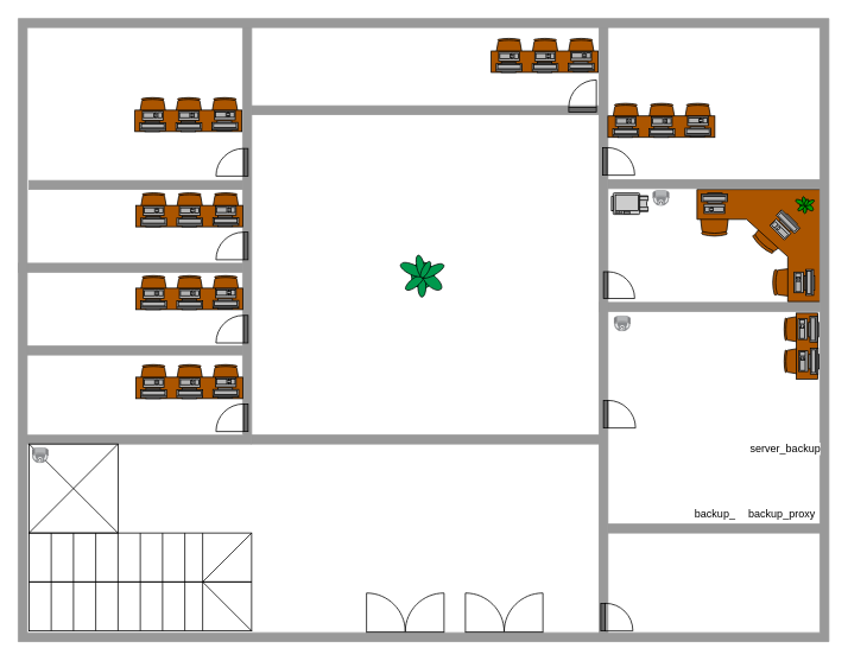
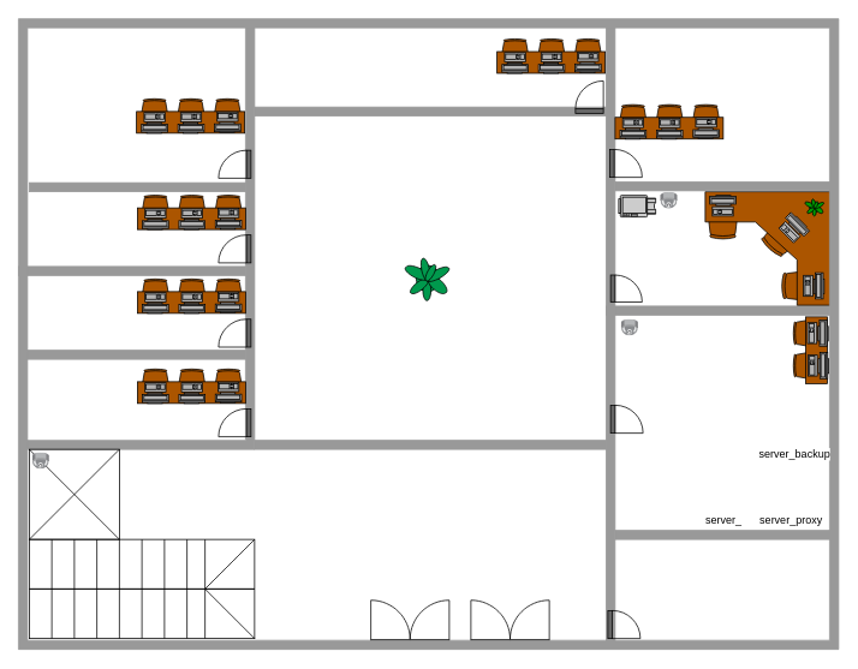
  <mxCell id="0" />
  <mxCell id="1" parent="0" />
  <mxCell id="2" value="" style="verticalLabelPosition=bottom;html=1;verticalAlign=top;align=center;shape=mxgraph.floorplan.office_chair;shadow=0;strokeColor=#000000;fillColor=#AB5500;direction=north;" vertex="1" parent="1"><mxGeometry x="879.5" y="390" width="23" height="30" as="geometry" /></mxCell>
  <mxCell id="3" value="" style="verticalLabelPosition=bottom;html=1;verticalAlign=top;align=center;shape=mxgraph.floorplan.wall;fillColor=#999999;strokeColor=#999999;" vertex="1" parent="1"><mxGeometry x="672" y="339" width="248" height="10" as="geometry" /></mxCell>
  <mxCell id="4" value="" style="verticalLabelPosition=bottom;html=1;verticalAlign=top;align=center;shape=mxgraph.floorplan.office_chair;shadow=0;strokeColor=#000000;fillColor=#AB5500;" vertex="1" parent="1"><mxGeometry x="157" y="408.5" width="30" height="23" as="geometry" /></mxCell>
  <mxCell id="5" value="" style="verticalLabelPosition=bottom;html=1;verticalAlign=top;align=center;shape=mxgraph.floorplan.office_chair;shadow=0;strokeColor=#000000;fillColor=#AB5500;" vertex="1" parent="1"><mxGeometry x="197.5" y="408.5" width="30" height="23" as="geometry" /></mxCell>
  <mxCell id="6" value="" style="verticalLabelPosition=bottom;html=1;verticalAlign=top;align=center;shape=mxgraph.floorplan.office_chair;shadow=0;strokeColor=#000000;fillColor=#AB5500;rotation=-90;direction=north;" vertex="1" parent="1"><mxGeometry x="782.5" y="229" width="38" height="34" as="geometry" /></mxCell>
  <mxCell id="7" value="" style="verticalLabelPosition=bottom;html=1;verticalAlign=top;align=center;shape=mxgraph.floorplan.office_chair;shadow=0;strokeColor=#000000;fillColor=#AB5500;rotation=-90;direction=east;" vertex="1" parent="1"><mxGeometry x="868.5" y="297.5" width="34" height="38" as="geometry" /></mxCell>
  <mxCell id="8" value="" style="verticalLabelPosition=bottom;html=1;verticalAlign=top;align=center;shape=mxgraph.floorplan.desk_corner;strokeColor=#000000;fillColor=#AB5500;direction=south;" vertex="1" parent="1"><mxGeometry x="782" y="212" width="139" height="126" as="geometry" /></mxCell>
  <mxCell id="9" value="" style="verticalLabelPosition=bottom;html=1;verticalAlign=top;align=center;shape=mxgraph.floorplan.wallCorner;fillColor=#999999;direction=west;strokeColor=#999999;" vertex="1" parent="1"><mxGeometry x="22" y="28" width="260" height="470" as="geometry" /></mxCell>
  <mxCell id="10" value="" style="verticalLabelPosition=bottom;html=1;verticalAlign=top;align=center;shape=mxgraph.floorplan.wall;fillColor=#999999;direction=south;strokeColor=#999999;" vertex="1" parent="1"><mxGeometry x="672" y="28" width="10" height="690" as="geometry" /></mxCell>
  <mxCell id="11" value="" style="verticalLabelPosition=bottom;html=1;verticalAlign=top;align=center;shape=mxgraph.floorplan.wall;fillColor=#999999;strokeColor=#999999;" vertex="1" parent="1"><mxGeometry x="282" y="488" width="390" height="10" as="geometry" /></mxCell>
  <mxCell id="12" value="" style="verticalLabelPosition=bottom;html=1;verticalAlign=top;align=center;shape=mxgraph.floorplan.wall;fillColor=#999999;strokeColor=#999999;" vertex="1" parent="1"><mxGeometry x="282" y="118" width="390" height="10" as="geometry" /></mxCell>
  <mxCell id="13" value="" style="verticalLabelPosition=bottom;html=1;verticalAlign=top;align=center;shape=mxgraph.floorplan.wall;fillColor=#999999;strokeColor=#999999;" vertex="1" parent="1"><mxGeometry x="682" y="201" width="240" height="10" as="geometry" /></mxCell>
  <mxCell id="14" value="" style="verticalLabelPosition=bottom;html=1;verticalAlign=top;align=center;shape=mxgraph.floorplan.wall;fillColor=#999999;strokeColor=#999999;" vertex="1" parent="1"><mxGeometry x="682" y="588" width="240" height="10" as="geometry" /></mxCell>
  <mxCell id="15" value="" style="verticalLabelPosition=bottom;html=1;verticalAlign=top;align=center;shape=mxgraph.floorplan.wall;fillColor=#999999;strokeColor=#999999;" vertex="1" parent="1"><mxGeometry x="22" y="388" width="250" height="10" as="geometry" /></mxCell>
  <mxCell id="16" value="" style="verticalLabelPosition=bottom;html=1;verticalAlign=top;align=center;shape=mxgraph.floorplan.wall;fillColor=#999999;strokeColor=#999999;" vertex="1" parent="1"><mxGeometry x="20" y="295" width="252" height="10" as="geometry" /></mxCell>
  <mxCell id="17" value="" style="verticalLabelPosition=bottom;html=1;verticalAlign=top;align=center;shape=mxgraph.floorplan.wall;fillColor=#999999;strokeColor=#999999;" vertex="1" parent="1"><mxGeometry x="32" y="202" width="240" height="10" as="geometry" /></mxCell>
  <mxCell id="18" value="" style="verticalLabelPosition=bottom;html=1;verticalAlign=top;align=center;shape=mxgraph.floorplan.stairsRest;strokeColor=#000000;fillColor=none;" vertex="1" parent="1"><mxGeometry x="32" y="598" width="250" height="110" as="geometry" /></mxCell>
  <mxCell id="19" value="" style="verticalLabelPosition=bottom;html=1;verticalAlign=top;align=center;shape=mxgraph.floorplan.elevator;strokeColor=#000000;fillColor=none;" vertex="1" parent="1"><mxGeometry x="32" y="498" width="100" height="100" as="geometry" /></mxCell>
  <mxCell id="20" value="" style="verticalLabelPosition=bottom;html=1;verticalAlign=top;align=center;shape=mxgraph.floorplan.doorDouble;aspect=fixed;strokeColor=#000000;fillColor=#4D4D4D;rotation=180;" vertex="1" parent="1"><mxGeometry x="411" y="668" width="87" height="46" as="geometry" /></mxCell>
  <mxCell id="21" value="" style="verticalLabelPosition=bottom;html=1;verticalAlign=top;align=center;shape=mxgraph.floorplan.doorDouble;aspect=fixed;strokeColor=#000000;fillColor=#4D4D4D;rotation=180;" vertex="1" parent="1"><mxGeometry x="522" y="668" width="87" height="46" as="geometry" /></mxCell>
  <mxCell id="22" value="" style="verticalLabelPosition=bottom;html=1;verticalAlign=top;align=center;shape=mxgraph.floorplan.doorLeft;aspect=fixed;strokeColor=#000000;fillColor=#666666;rotation=-90;" vertex="1" parent="1"><mxGeometry x="675" y="676" width="31" height="33" as="geometry" /></mxCell>
  <mxCell id="23" value="" style="verticalLabelPosition=bottom;html=1;verticalAlign=top;align=center;shape=mxgraph.floorplan.doorLeft;aspect=fixed;strokeColor=#000000;fillColor=#666666;rotation=-90;" vertex="1" parent="1"><mxGeometry x="678" y="448" width="31" height="33" as="geometry" /></mxCell>
  <mxCell id="24" value="" style="verticalLabelPosition=bottom;html=1;verticalAlign=top;align=center;shape=mxgraph.floorplan.doorLeft;aspect=fixed;strokeColor=#000000;fillColor=#666666;rotation=-90;" vertex="1" parent="1"><mxGeometry x="678" y="303.5" width="30" height="32" as="geometry" /></mxCell>
  <mxCell id="25" value="" style="verticalLabelPosition=bottom;html=1;verticalAlign=top;align=center;shape=mxgraph.floorplan.doorLeft;aspect=fixed;strokeColor=#000000;fillColor=#666666;rotation=-90;" vertex="1" parent="1"><mxGeometry x="677" y="164" width="31" height="33" as="geometry" /></mxCell>
  <mxCell id="26" value="" style="verticalLabelPosition=bottom;html=1;verticalAlign=top;align=center;shape=mxgraph.floorplan.doorRight;aspect=fixed;strokeColor=#000000;fillColor=#666666;rotation=90;" vertex="1" parent="1"><mxGeometry x="246" y="165" width="31" height="33" as="geometry" /></mxCell>
  <mxCell id="27" value="" style="verticalLabelPosition=bottom;html=1;verticalAlign=top;align=center;shape=mxgraph.floorplan.doorRight;aspect=fixed;strokeColor=#000000;fillColor=#666666;rotation=90;" vertex="1" parent="1"><mxGeometry x="246" y="259" width="31" height="33" as="geometry" /></mxCell>
  <mxCell id="28" value="" style="verticalLabelPosition=bottom;html=1;verticalAlign=top;align=center;shape=mxgraph.floorplan.doorRight;aspect=fixed;strokeColor=#000000;fillColor=#666666;rotation=90;" vertex="1" parent="1"><mxGeometry x="246" y="352.5" width="31" height="33" as="geometry" /></mxCell>
  <mxCell id="29" value="" style="verticalLabelPosition=bottom;html=1;verticalAlign=top;align=center;shape=mxgraph.floorplan.doorRight;aspect=fixed;strokeColor=#000000;fillColor=#666666;rotation=90;" vertex="1" parent="1"><mxGeometry x="246" y="452" width="31" height="33" as="geometry" /></mxCell>
  <mxCell id="30" value="" style="verticalLabelPosition=bottom;html=1;verticalAlign=top;align=center;shape=mxgraph.floorplan.doorLeft;aspect=fixed;strokeColor=#000000;fillColor=#666666;rotation=-180;" vertex="1" parent="1"><mxGeometry x="638" y="92" width="31" height="33" as="geometry" /></mxCell>
  <mxCell id="31" value="" style="verticalLabelPosition=bottom;html=1;verticalAlign=top;align=center;shape=mxgraph.floorplan.copier;strokeColor=#000000;fillColor=#CCCCCC;" vertex="1" parent="1"><mxGeometry x="686" y="216" width="41" height="24" as="geometry" /></mxCell>
  <mxCell id="32" value="" style="verticalLabelPosition=bottom;html=1;verticalAlign=top;align=center;shape=mxgraph.floorplan.plant;strokeColor=#000000;fillColor=#00994D;" vertex="1" parent="1"><mxGeometry x="452" y="283" width="40" height="50" as="geometry" /></mxCell>
  <mxCell id="33" value="" style="verticalLabelPosition=bottom;html=1;verticalAlign=top;align=center;shape=mxgraph.floorplan.office_chair;shadow=0;strokeColor=#000000;fillColor=#AB5500;" vertex="1" parent="1"><mxGeometry x="238" y="408.5" width="30" height="23" as="geometry" /></mxCell>
  <mxCell id="34" value="" style="shape=rect;shadow=0;strokeColor=#000000;fillColor=#AB5500;direction=west;" vertex="1" parent="1"><mxGeometry x="152" y="423" width="120" height="24" as="geometry" /></mxCell>
  <mxCell id="35" value="" style="verticalLabelPosition=bottom;html=1;verticalAlign=top;align=center;shape=mxgraph.floorplan.workstation;shadow=0;flipV=1;strokeColor=#000000;fillColor=#B3B3B3;direction=south;rotation=90;" vertex="1" parent="1"><mxGeometry x="160.5" y="421" width="23" height="29" as="geometry" /></mxCell>
  <mxCell id="36" value="" style="verticalLabelPosition=bottom;html=1;verticalAlign=top;align=center;shape=mxgraph.floorplan.workstation;shadow=0;flipV=1;strokeColor=#000000;fillColor=#B3B3B3;direction=south;rotation=90;" vertex="1" parent="1"><mxGeometry x="201" y="421" width="23" height="29" as="geometry" /></mxCell>
  <mxCell id="37" value="" style="verticalLabelPosition=bottom;html=1;verticalAlign=top;align=center;shape=mxgraph.floorplan.workstation;shadow=0;flipV=1;strokeColor=#000000;fillColor=#B3B3B3;direction=south;rotation=90;" vertex="1" parent="1"><mxGeometry x="241.5" y="420.5" width="23" height="29" as="geometry" /></mxCell>
  <mxCell id="38" value="" style="verticalLabelPosition=bottom;html=1;verticalAlign=top;align=center;shape=mxgraph.floorplan.workstation;shadow=0;flipV=1;strokeColor=#000000;fillColor=#B3B3B3;direction=west;rotation=90;" vertex="1" parent="1"><mxGeometry x="888" y="305" width="29" height="23" as="geometry" /></mxCell>
  <mxCell id="39" value="" style="verticalLabelPosition=bottom;html=1;verticalAlign=top;align=center;shape=mxgraph.floorplan.workstation;shadow=0;flipV=1;strokeColor=#000000;fillColor=#B3B3B3;direction=north;rotation=90;" vertex="1" parent="1"><mxGeometry x="790" y="213" width="23" height="29" as="geometry" /></mxCell>
  <mxCell id="40" value="" style="verticalLabelPosition=bottom;html=1;verticalAlign=top;align=center;shape=mxgraph.floorplan.workstation;shadow=0;flipV=1;strokeColor=#000000;fillColor=#B3B3B3;direction=north;rotation=135;" vertex="1" parent="1"><mxGeometry x="868.5" y="238" width="23" height="29" as="geometry" /></mxCell>
  <mxCell id="41" value="" style="verticalLabelPosition=bottom;html=1;verticalAlign=top;align=center;shape=mxgraph.floorplan.plant;strokeColor=#000000;fillColor=#009900;" vertex="1" parent="1"><mxGeometry x="893.5" y="219" width="18" height="20" as="geometry" /></mxCell>
  <mxCell id="42" value="" style="verticalLabelPosition=bottom;html=1;verticalAlign=top;align=center;shape=mxgraph.floorplan.office_chair;shadow=0;strokeColor=#000000;fillColor=#AB5500;" vertex="1" parent="1"><mxGeometry x="157" y="308.5" width="30" height="23" as="geometry" /></mxCell>
  <mxCell id="43" value="" style="verticalLabelPosition=bottom;html=1;verticalAlign=top;align=center;shape=mxgraph.floorplan.office_chair;shadow=0;strokeColor=#000000;fillColor=#AB5500;" vertex="1" parent="1"><mxGeometry x="197.5" y="308.5" width="30" height="23" as="geometry" /></mxCell>
  <mxCell id="44" value="" style="verticalLabelPosition=bottom;html=1;verticalAlign=top;align=center;shape=mxgraph.floorplan.office_chair;shadow=0;strokeColor=#000000;fillColor=#AB5500;" vertex="1" parent="1"><mxGeometry x="238" y="308.5" width="30" height="23" as="geometry" /></mxCell>
  <mxCell id="45" value="" style="shape=rect;shadow=0;strokeColor=#000000;fillColor=#AB5500;direction=west;" vertex="1" parent="1"><mxGeometry x="152" y="323" width="120" height="24" as="geometry" /></mxCell>
  <mxCell id="46" value="" style="verticalLabelPosition=bottom;html=1;verticalAlign=top;align=center;shape=mxgraph.floorplan.workstation;shadow=0;flipV=1;strokeColor=#000000;fillColor=#B3B3B3;direction=south;rotation=90;" vertex="1" parent="1"><mxGeometry x="160.5" y="321" width="23" height="29" as="geometry" /></mxCell>
  <mxCell id="47" value="" style="verticalLabelPosition=bottom;html=1;verticalAlign=top;align=center;shape=mxgraph.floorplan.workstation;shadow=0;flipV=1;strokeColor=#000000;fillColor=#B3B3B3;direction=south;rotation=90;" vertex="1" parent="1"><mxGeometry x="201" y="321" width="23" height="29" as="geometry" /></mxCell>
  <mxCell id="48" value="" style="verticalLabelPosition=bottom;html=1;verticalAlign=top;align=center;shape=mxgraph.floorplan.workstation;shadow=0;flipV=1;strokeColor=#000000;fillColor=#B3B3B3;direction=south;rotation=90;" vertex="1" parent="1"><mxGeometry x="241.5" y="320.5" width="23" height="29" as="geometry" /></mxCell>
  <mxCell id="49" value="" style="verticalLabelPosition=bottom;html=1;verticalAlign=top;align=center;shape=mxgraph.floorplan.office_chair;shadow=0;strokeColor=#000000;fillColor=#AB5500;" vertex="1" parent="1"><mxGeometry x="157" y="215.5" width="30" height="23" as="geometry" /></mxCell>
  <mxCell id="50" value="" style="verticalLabelPosition=bottom;html=1;verticalAlign=top;align=center;shape=mxgraph.floorplan.office_chair;shadow=0;strokeColor=#000000;fillColor=#AB5500;" vertex="1" parent="1"><mxGeometry x="197.5" y="215.5" width="30" height="23" as="geometry" /></mxCell>
  <mxCell id="51" value="" style="verticalLabelPosition=bottom;html=1;verticalAlign=top;align=center;shape=mxgraph.floorplan.office_chair;shadow=0;strokeColor=#000000;fillColor=#AB5500;" vertex="1" parent="1"><mxGeometry x="238" y="215.5" width="30" height="23" as="geometry" /></mxCell>
  <mxCell id="52" value="" style="shape=rect;shadow=0;strokeColor=#000000;fillColor=#AB5500;direction=west;" vertex="1" parent="1"><mxGeometry x="152" y="230" width="120" height="24" as="geometry" /></mxCell>
  <mxCell id="53" value="" style="verticalLabelPosition=bottom;html=1;verticalAlign=top;align=center;shape=mxgraph.floorplan.workstation;shadow=0;flipV=1;strokeColor=#000000;fillColor=#B3B3B3;direction=south;rotation=90;" vertex="1" parent="1"><mxGeometry x="160.5" y="228" width="23" height="29" as="geometry" /></mxCell>
  <mxCell id="54" value="" style="verticalLabelPosition=bottom;html=1;verticalAlign=top;align=center;shape=mxgraph.floorplan.workstation;shadow=0;flipV=1;strokeColor=#000000;fillColor=#B3B3B3;direction=south;rotation=90;" vertex="1" parent="1"><mxGeometry x="201" y="228" width="23" height="29" as="geometry" /></mxCell>
  <mxCell id="55" value="" style="verticalLabelPosition=bottom;html=1;verticalAlign=top;align=center;shape=mxgraph.floorplan.workstation;shadow=0;flipV=1;strokeColor=#000000;fillColor=#B3B3B3;direction=south;rotation=90;" vertex="1" parent="1"><mxGeometry x="241.5" y="227.5" width="23" height="29" as="geometry" /></mxCell>
  <mxCell id="56" value="" style="verticalLabelPosition=bottom;html=1;verticalAlign=top;align=center;shape=mxgraph.floorplan.office_chair;shadow=0;strokeColor=#000000;fillColor=#AB5500;" vertex="1" parent="1"><mxGeometry x="156" y="108.5" width="30" height="23" as="geometry" /></mxCell>
  <mxCell id="57" value="" style="verticalLabelPosition=bottom;html=1;verticalAlign=top;align=center;shape=mxgraph.floorplan.office_chair;shadow=0;strokeColor=#000000;fillColor=#AB5500;" vertex="1" parent="1"><mxGeometry x="196.5" y="108.5" width="30" height="23" as="geometry" /></mxCell>
  <mxCell id="58" value="" style="verticalLabelPosition=bottom;html=1;verticalAlign=top;align=center;shape=mxgraph.floorplan.office_chair;shadow=0;strokeColor=#000000;fillColor=#AB5500;" vertex="1" parent="1"><mxGeometry x="237" y="108.5" width="30" height="23" as="geometry" /></mxCell>
  <mxCell id="59" value="" style="shape=rect;shadow=0;strokeColor=#000000;fillColor=#AB5500;direction=west;" vertex="1" parent="1"><mxGeometry x="151" y="123" width="120" height="24" as="geometry" /></mxCell>
  <mxCell id="60" value="" style="verticalLabelPosition=bottom;html=1;verticalAlign=top;align=center;shape=mxgraph.floorplan.workstation;shadow=0;flipV=1;strokeColor=#000000;fillColor=#B3B3B3;direction=south;rotation=90;" vertex="1" parent="1"><mxGeometry x="159.5" y="121" width="23" height="29" as="geometry" /></mxCell>
  <mxCell id="61" value="" style="verticalLabelPosition=bottom;html=1;verticalAlign=top;align=center;shape=mxgraph.floorplan.workstation;shadow=0;flipV=1;strokeColor=#000000;fillColor=#B3B3B3;direction=south;rotation=90;" vertex="1" parent="1"><mxGeometry x="200" y="121" width="23" height="29" as="geometry" /></mxCell>
  <mxCell id="62" value="" style="verticalLabelPosition=bottom;html=1;verticalAlign=top;align=center;shape=mxgraph.floorplan.workstation;shadow=0;flipV=1;strokeColor=#000000;fillColor=#B3B3B3;direction=south;rotation=90;" vertex="1" parent="1"><mxGeometry x="240.5" y="120.5" width="23" height="29" as="geometry" /></mxCell>
  <mxCell id="63" value="" style="verticalLabelPosition=bottom;html=1;verticalAlign=top;align=center;shape=mxgraph.floorplan.office_chair;shadow=0;strokeColor=#000000;fillColor=#AB5500;" vertex="1" parent="1"><mxGeometry x="556" y="42" width="30" height="23" as="geometry" /></mxCell>
  <mxCell id="64" value="" style="verticalLabelPosition=bottom;html=1;verticalAlign=top;align=center;shape=mxgraph.floorplan.office_chair;shadow=0;strokeColor=#000000;fillColor=#AB5500;" vertex="1" parent="1"><mxGeometry x="596.5" y="42" width="30" height="23" as="geometry" /></mxCell>
  <mxCell id="65" value="" style="verticalLabelPosition=bottom;html=1;verticalAlign=top;align=center;shape=mxgraph.floorplan.office_chair;shadow=0;strokeColor=#000000;fillColor=#AB5500;" vertex="1" parent="1"><mxGeometry x="637" y="42" width="30" height="23" as="geometry" /></mxCell>
  <mxCell id="66" value="" style="shape=rect;shadow=0;strokeColor=#000000;fillColor=#AB5500;direction=west;" vertex="1" parent="1"><mxGeometry x="551" y="56.5" width="120" height="24" as="geometry" /></mxCell>
  <mxCell id="67" value="" style="verticalLabelPosition=bottom;html=1;verticalAlign=top;align=center;shape=mxgraph.floorplan.workstation;shadow=0;flipV=1;strokeColor=#000000;fillColor=#B3B3B3;direction=south;rotation=90;" vertex="1" parent="1"><mxGeometry x="559.5" y="54.5" width="23" height="29" as="geometry" /></mxCell>
  <mxCell id="68" value="" style="verticalLabelPosition=bottom;html=1;verticalAlign=top;align=center;shape=mxgraph.floorplan.workstation;shadow=0;flipV=1;strokeColor=#000000;fillColor=#B3B3B3;direction=south;rotation=90;" vertex="1" parent="1"><mxGeometry x="600" y="54.5" width="23" height="29" as="geometry" /></mxCell>
  <mxCell id="69" value="" style="verticalLabelPosition=bottom;html=1;verticalAlign=top;align=center;shape=mxgraph.floorplan.workstation;shadow=0;flipV=1;strokeColor=#000000;fillColor=#B3B3B3;direction=south;rotation=90;" vertex="1" parent="1"><mxGeometry x="640.5" y="54" width="23" height="29" as="geometry" /></mxCell>
  <mxCell id="70" value="" style="verticalLabelPosition=bottom;html=1;verticalAlign=top;align=center;shape=mxgraph.floorplan.office_chair;shadow=0;strokeColor=#000000;fillColor=#AB5500;" vertex="1" parent="1"><mxGeometry x="687" y="115" width="30" height="23" as="geometry" /></mxCell>
  <mxCell id="71" value="" style="verticalLabelPosition=bottom;html=1;verticalAlign=top;align=center;shape=mxgraph.floorplan.office_chair;shadow=0;strokeColor=#000000;fillColor=#AB5500;" vertex="1" parent="1"><mxGeometry x="727.5" y="115" width="30" height="23" as="geometry" /></mxCell>
  <mxCell id="72" value="" style="verticalLabelPosition=bottom;html=1;verticalAlign=top;align=center;shape=mxgraph.floorplan.office_chair;shadow=0;strokeColor=#000000;fillColor=#AB5500;" vertex="1" parent="1"><mxGeometry x="768" y="115" width="30" height="23" as="geometry" /></mxCell>
  <mxCell id="73" value="" style="shape=rect;shadow=0;strokeColor=#000000;fillColor=#AB5500;direction=west;" vertex="1" parent="1"><mxGeometry x="682" y="129.5" width="120" height="24" as="geometry" /></mxCell>
  <mxCell id="74" value="" style="verticalLabelPosition=bottom;html=1;verticalAlign=top;align=center;shape=mxgraph.floorplan.workstation;shadow=0;flipV=1;strokeColor=#000000;fillColor=#B3B3B3;direction=south;rotation=90;" vertex="1" parent="1"><mxGeometry x="690.5" y="127.5" width="23" height="29" as="geometry" /></mxCell>
  <mxCell id="75" value="" style="verticalLabelPosition=bottom;html=1;verticalAlign=top;align=center;shape=mxgraph.floorplan.workstation;shadow=0;flipV=1;strokeColor=#000000;fillColor=#B3B3B3;direction=south;rotation=90;" vertex="1" parent="1"><mxGeometry x="731" y="127.5" width="23" height="29" as="geometry" /></mxCell>
  <mxCell id="76" value="" style="verticalLabelPosition=bottom;html=1;verticalAlign=top;align=center;shape=mxgraph.floorplan.workstation;shadow=0;flipV=1;strokeColor=#000000;fillColor=#B3B3B3;direction=south;rotation=90;" vertex="1" parent="1"><mxGeometry x="771.5" y="127" width="23" height="29" as="geometry" /></mxCell>
  <mxCell id="77" value="" style="verticalLabelPosition=bottom;html=1;verticalAlign=top;align=center;shape=mxgraph.floorplan.room;fillColor=#999999;strokeColor=#999999;" vertex="1" parent="1"><mxGeometry x="20" y="20" width="910" height="700" as="geometry" /></mxCell>
  <mxCell id="78" value="" style="shape=image;html=1;verticalAlign=top;verticalLabelPosition=bottom;labelBackgroundColor=#ffffff;imageAspect=0;aspect=fixed;image=https://cdn2.iconfinder.com/data/icons/appicns/128/472842-appicns_Trash_Full.png;strokeColor=#999999;fillColor=#999999;" vertex="1" parent="1"><mxGeometry x="753" y="212" width="29" height="29" as="geometry" /></mxCell>
  <mxCell id="79" value="" style="shape=image;html=1;verticalAlign=top;verticalLabelPosition=bottom;labelBackgroundColor=#ffffff;imageAspect=0;aspect=fixed;image=https://cdn2.iconfinder.com/data/icons/appicns/128/472842-appicns_Trash_Full.png;strokeColor=#999999;fillColor=#999999;" vertex="1" parent="1"><mxGeometry x="806" y="125" width="29" height="29" as="geometry" /></mxCell>
  <mxCell id="80" value="" style="shape=image;html=1;verticalAlign=top;verticalLabelPosition=bottom;labelBackgroundColor=#ffffff;imageAspect=0;aspect=fixed;image=https://cdn2.iconfinder.com/data/icons/appicns/128/472842-appicns_Trash_Full.png;strokeColor=#999999;fillColor=#999999;" vertex="1" parent="1"><mxGeometry x="522" y="54" width="29" height="29" as="geometry" /></mxCell>
  <mxCell id="81" value="" style="shape=image;html=1;verticalAlign=top;verticalLabelPosition=bottom;labelBackgroundColor=#ffffff;imageAspect=0;aspect=fixed;image=https://cdn2.iconfinder.com/data/icons/appicns/128/472842-appicns_Trash_Full.png;strokeColor=#999999;fillColor=#999999;" vertex="1" parent="1"><mxGeometry x="123" y="118" width="29" height="29" as="geometry" /></mxCell>
  <mxCell id="82" value="" style="shape=image;html=1;verticalAlign=top;verticalLabelPosition=bottom;labelBackgroundColor=#ffffff;imageAspect=0;aspect=fixed;image=https://cdn2.iconfinder.com/data/icons/appicns/128/472842-appicns_Trash_Full.png;strokeColor=#999999;fillColor=#999999;" vertex="1" parent="1"><mxGeometry x="122" y="227" width="29" height="29" as="geometry" /></mxCell>
  <mxCell id="83" value="" style="shape=image;html=1;verticalAlign=top;verticalLabelPosition=bottom;labelBackgroundColor=#ffffff;imageAspect=0;aspect=fixed;image=https://cdn2.iconfinder.com/data/icons/appicns/128/472842-appicns_Trash_Full.png;strokeColor=#999999;fillColor=#999999;" vertex="1" parent="1"><mxGeometry x="122" y="317" width="29" height="29" as="geometry" /></mxCell>
  <mxCell id="84" value="" style="shape=image;html=1;verticalAlign=top;verticalLabelPosition=bottom;labelBackgroundColor=#ffffff;imageAspect=0;aspect=fixed;image=https://cdn2.iconfinder.com/data/icons/appicns/128/472842-appicns_Trash_Full.png;strokeColor=#999999;fillColor=#999999;" vertex="1" parent="1"><mxGeometry x="123" y="418" width="29" height="29" as="geometry" /></mxCell>
  <mxCell id="85" value="server_backup" style="image;html=1;labelBackgroundColor=#ffffff;image=https://storage.needpix.com/rsynced_images/cabinet-150726_1280.png;strokeColor=#999999;fillColor=#999999;" vertex="1" parent="1"><mxGeometry x="852" y="434.5" width="57" height="55" as="geometry" /></mxCell>
- <mxCell id="86" value="backup_proxy" style="image;html=1;labelBackgroundColor=#ffffff;image=https://storage.needpix.com/rsynced_images/cabinet-150726_1280.png;strokeColor=#999999;fillColor=#999999;" vertex="1" parent="1"><mxGeometry x="848.5" y="508" width="57" height="55" as="geometry" /></mxCell>
+ <mxCell id="86" value="server_proxy" style="image;html=1;labelBackgroundColor=#ffffff;image=https://storage.needpix.com/rsynced_images/cabinet-150726_1280.png;strokeColor=#999999;fillColor=#999999;" vertex="1" parent="1"><mxGeometry x="848.5" y="508" width="57" height="55" as="geometry" /></mxCell>
  <mxCell id="87" value="" style="verticalLabelPosition=bottom;html=1;verticalAlign=top;align=center;shape=mxgraph.floorplan.office_chair;shadow=0;strokeColor=#000000;fillColor=#AB5500;direction=north;" vertex="1" parent="1"><mxGeometry x="879.5" y="354" width="23" height="30" as="geometry" /></mxCell>
  <mxCell id="88" value="" style="shape=rect;shadow=0;strokeColor=#000000;fillColor=#AB5500;direction=north;" vertex="1" parent="1"><mxGeometry x="893.5" y="351" width="24" height="74" as="geometry" /></mxCell>
  <mxCell id="89" value="" style="verticalLabelPosition=bottom;html=1;verticalAlign=top;align=center;shape=mxgraph.floorplan.workstation;shadow=0;flipV=1;strokeColor=#000000;fillColor=#B3B3B3;direction=west;rotation=90;" vertex="1" parent="1"><mxGeometry x="892.5" y="357.5" width="29" height="23" as="geometry" /></mxCell>
  <mxCell id="90" value="" style="verticalLabelPosition=bottom;html=1;verticalAlign=top;align=center;shape=mxgraph.floorplan.workstation;shadow=0;flipV=1;strokeColor=#000000;fillColor=#B3B3B3;direction=west;rotation=90;" vertex="1" parent="1"><mxGeometry x="893" y="393.5" width="29" height="23" as="geometry" /></mxCell>
- <mxCell id="91" value="backup_" style="image;html=1;labelBackgroundColor=#ffffff;image=https://storage.needpix.com/rsynced_images/cabinet-150726_1280.png;strokeColor=#999999;fillColor=#999999;" vertex="1" parent="1"><mxGeometry x="773.5" y="508" width="57" height="55" as="geometry" /></mxCell>
+ <mxCell id="91" value="server_" style="image;html=1;labelBackgroundColor=#ffffff;image=https://storage.needpix.com/rsynced_images/cabinet-150726_1280.png;strokeColor=#999999;fillColor=#999999;" vertex="1" parent="1"><mxGeometry x="773.5" y="508" width="57" height="55" as="geometry" /></mxCell>
  <mxCell id="92" value="" style="points=[];aspect=fixed;html=1;align=center;shadow=0;dashed=0;image;image=img/lib/allied_telesis/security/Surveillance_Camera_Ceiling.svg;strokeColor=#999999;fillColor=#994C00;" vertex="1" parent="1"><mxGeometry x="689" y="354" width="19" height="18" as="geometry" /></mxCell>
  <mxCell id="93" value="" style="points=[];aspect=fixed;html=1;align=center;shadow=0;dashed=0;image;image=img/lib/allied_telesis/security/Surveillance_Camera_Ceiling.svg;strokeColor=#999999;fillColor=#994C00;" vertex="1" parent="1"><mxGeometry x="732.5" y="213" width="19" height="18" as="geometry" /></mxCell>
  <mxCell id="94" value="" style="points=[];aspect=fixed;html=1;align=center;shadow=0;dashed=0;image;image=img/lib/allied_telesis/security/Surveillance_Camera_Ceiling.svg;strokeColor=#999999;fillColor=#994C00;" vertex="1" parent="1"><mxGeometry x="35.5" y="502" width="19" height="18" as="geometry" /></mxCell>
